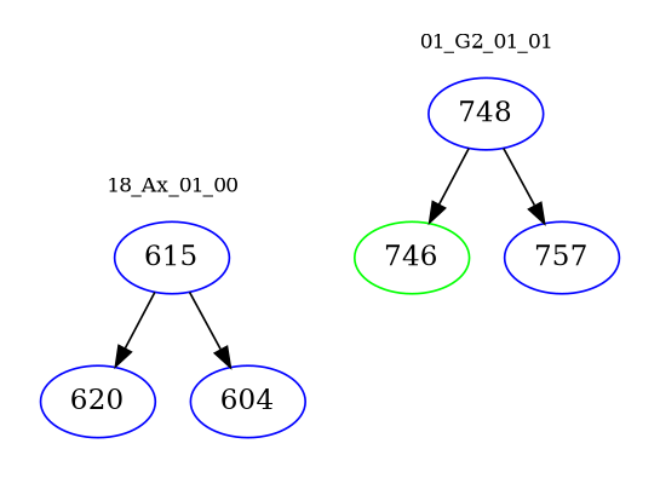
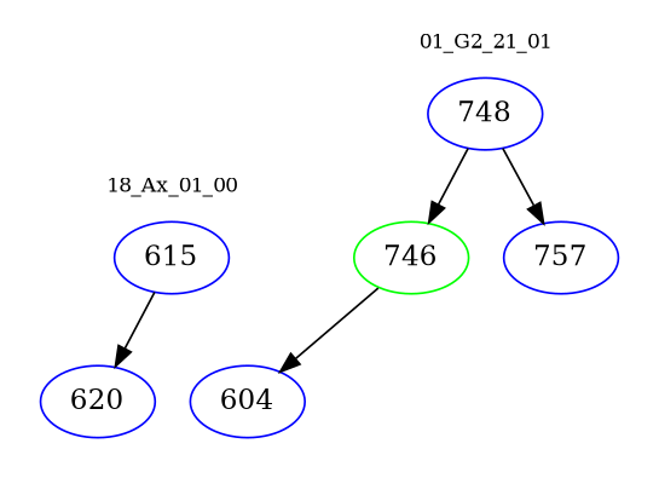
  digraph {
    node [color=blue]
    edge [color=black]
    n1 [label=615]
    n2 [label=604]
    n3 [label=620]
    n4 [label=748]
    n5 [color=green label=746]
    n6 [label=757]
    subgraph cluster_1 {
      color=white
      fontsize=10
      label="18_Ax_01_00"
      n1
      n2
      n3
    }
    subgraph cluster_2 {
      color=white
      fontsize=10
-     label="01_G2_01_01"
+     label="01_G2_21_01"
      n4
      n5
      n6
    }
-   n1 -> n2
+   n5 -> n2
    n1 -> n3
    n4 -> n5
    n4 -> n6
  }
